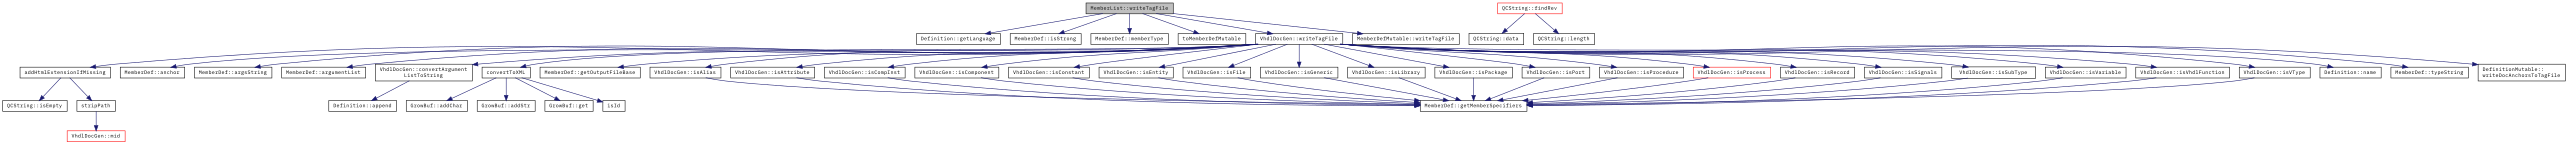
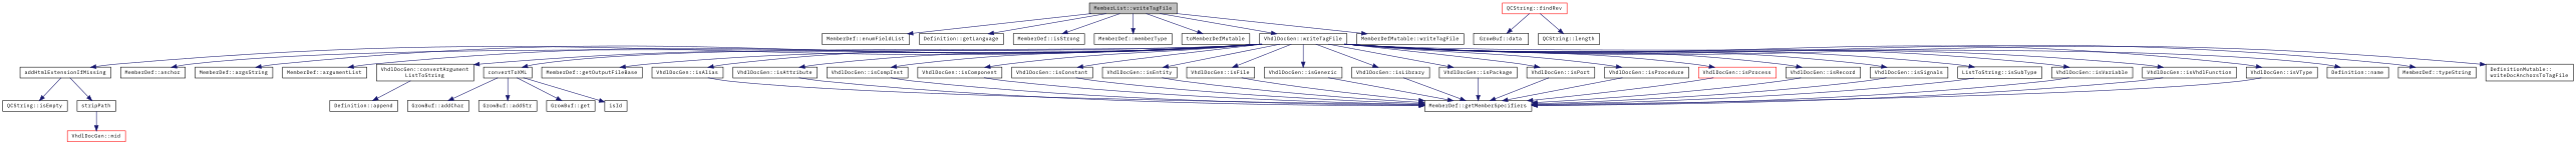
  digraph {
    fontname="IBM Plex Mono"
    rankdir=TB
    node [color=black fillcolor=white fontname="IBM Plex Mono" fontsize=10 shape=record style=filled]
    edge [color=midnightblue fontname="IBM Plex Mono" fontsize=10 labelfontname=Helvetica labelfontsize=10 style=solid]
    n1 [fillcolor=grey75 fontcolor=black height=0.2 label="MemberList::writeTagFile" width=0.4]
+   n2 [height=0.2 label="MemberDef::enumFieldList" width=0.4]
    n3 [height=0.2 label="Definition::getLanguage" width=0.4]
    n4 [height=0.2 label="MemberDef::isStrong" width=0.4]
    n5 [height=0.2 label="MemberDef::memberType" width=0.4]
    n6 [height=0.2 label=toMemberDefMutable width=0.4]
    n7 [height=0.2 label="VhdlDocGen::writeTagFile" width=0.4]
    n8 [height=0.2 label="MemberDefMutable::writeTagFile" width=0.4]
    n9 [height=0.2 label=addHtmlExtensionIfMissing width=0.4]
    n10 [height=0.2 label="MemberDef::anchor" width=0.4]
    n11 [height=0.2 label="MemberDef::argsString" width=0.4]
    n12 [height=0.2 label="MemberDef::argumentList" width=0.4]
    n13 [height=0.2 label="VhdlDocGen::convertArgument\lListToString" width=0.4]
    n14 [height=0.2 label=convertToXML width=0.4]
    n15 [height=0.2 label="MemberDef::getOutputFileBase" width=0.4]
    n16 [height=0.2 label="VhdlDocGen::isAlias" width=0.4]
    n17 [height=0.2 label="VhdlDocGen::isAttribute" width=0.4]
    n18 [height=0.2 label="VhdlDocGen::isCompInst" width=0.4]
    n19 [height=0.2 label="VhdlDocGen::isComponent" width=0.4]
    n20 [height=0.2 label="VhdlDocGen::isConstant" width=0.4]
    n21 [height=0.2 label="VhdlDocGen::isEntity" width=0.4]
    n22 [height=0.2 label="VhdlDocGen::isFile" width=0.4]
    n23 [height=0.2 label="VhdlDocGen::isGeneric" width=0.4]
    n24 [height=0.2 label="VhdlDocGen::isLibrary" width=0.4]
    n25 [height=0.2 label="VhdlDocGen::isPackage" width=0.4]
    n26 [height=0.2 label="VhdlDocGen::isPort" width=0.4]
    n27 [height=0.2 label="VhdlDocGen::isProcedure" width=0.4]
    n28 [color=red height=0.2 label="VhdlDocGen::isProcess" width=0.4]
    n29 [height=0.2 label="VhdlDocGen::isRecord" width=0.4]
    n30 [height=0.2 label="VhdlDocGen::isSignals" width=0.4]
-   n31 [height=0.2 label="VhdlDocGen::isSubType" width=0.4]
+   n31 [height=0.2 label="ListToString::isSubType" width=0.4]
    n32 [height=0.2 label="VhdlDocGen::isVariable" width=0.4]
    n33 [height=0.2 label="VhdlDocGen::isVhdlFunction" width=0.4]
    n34 [height=0.2 label="VhdlDocGen::isVType" width=0.4]
    n35 [height=0.2 label="Definition::name" width=0.4]
    n36 [height=0.2 label="MemberDef::typeString" width=0.4]
    n37 [height=0.2 label="DefinitionMutable::\lwriteDocAnchorsToTagFile" width=0.4]
    n38 [height=0.2 label="QCString::isEmpty" width=0.4]
    n39 [height=0.2 label=stripPath width=0.4]
    n40 [height=0.2 label="Definition::append" width=0.4]
    n41 [height=0.2 label="GrowBuf::addChar" width=0.4]
    n42 [height=0.2 label="GrowBuf::addStr" width=0.4]
    n43 [height=0.2 label="GrowBuf::get" width=0.4]
    n44 [height=0.2 label=isId width=0.4]
    n45 [height=0.2 label="MemberDef::getMemberSpecifiers" width=0.4]
    n46 [color=red height=0.2 label="VhdlDocGen::mid" width=0.4]
    n47 [color=red height=0.2 label="QCString::findRev" width=0.4]
-   n48 [height=0.2 label="QCString::data" width=0.4]
+   n48 [height=0.2 label="GrowBuf::data" width=0.4]
    n49 [height=0.2 label="QCString::length" width=0.4]
+   n1 -> n2
    n1 -> n3
    n1 -> n4
    n1 -> n5
    n1 -> n6
    n1 -> n7
    n1 -> n8
    n7 -> n9
    n7 -> n10
    n7 -> n11
    n7 -> n12
    n7 -> n13
    n7 -> n14
    n7 -> n15
    n7 -> n16
    n7 -> n17
    n7 -> n18
    n7 -> n19
    n7 -> n20
    n7 -> n21
    n7 -> n22
    n7 -> n23
    n7 -> n24
    n7 -> n25
    n7 -> n26
    n7 -> n27
    n7 -> n28
    n7 -> n29
    n7 -> n30
    n7 -> n31
    n7 -> n32
    n7 -> n33
    n7 -> n34
    n7 -> n35
    n7 -> n36
    n7 -> n37
    n9 -> n38
    n9 -> n39
    n13 -> n40
    n14 -> n41
    n14 -> n42
    n14 -> n43
    n14 -> n44
    n16 -> n45
    n17 -> n45
    n18 -> n45
    n19 -> n45
    n20 -> n45
    n21 -> n45
    n22 -> n45
    n23 -> n45
    n24 -> n45
    n25 -> n45
    n26 -> n45
    n27 -> n45
    n28 -> n45
    n29 -> n45
    n30 -> n45
    n31 -> n45
    n32 -> n45
    n33 -> n45
    n34 -> n45
    n39 -> n46
    n47 -> n48
    n47 -> n49
  }
